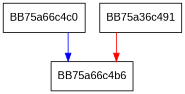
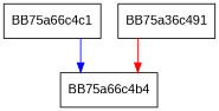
  digraph {
    fontname="Liberation Sans"
    splines=ortho
    node [fontname="Liberation Sans" shape=box]
    edge [fontname="Liberation Sans"]
-   BB75a66c4c1 [label=BB75a66c4c0]
-   BB75a66c4b6
+   BB75a66c4c1
+   BB75a66c4b6 [label=BB75a66c4b4]
    n3 [label=BB75a36c491]
    BB75a66c4c1 -> BB75a66c4b6 [color=blue]
    n3 -> BB75a66c4b6 [color=red]
  }
